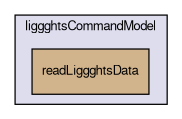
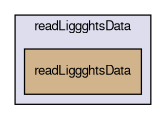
  digraph {
    compound=true
    n1 [fillcolor=tan fontname=FreeSans fontsize=10 label=readLiggghtsData pencolor=black shape=box style=filled]
    subgraph cluster_1 {
      bgcolor="#ddddee"
      fontname=FreeSans
      fontsize=10
-     label=liggghtsCommandModel
+     label=readLiggghtsData
      pencolor=black
      n1
    }
  }
